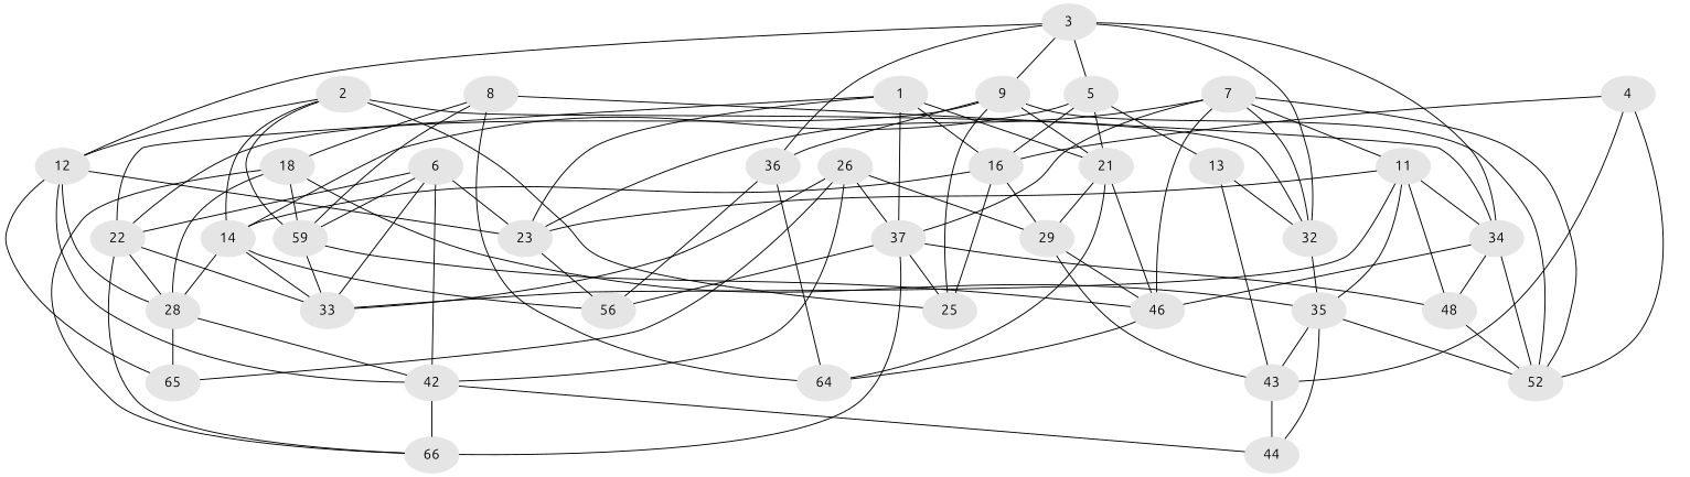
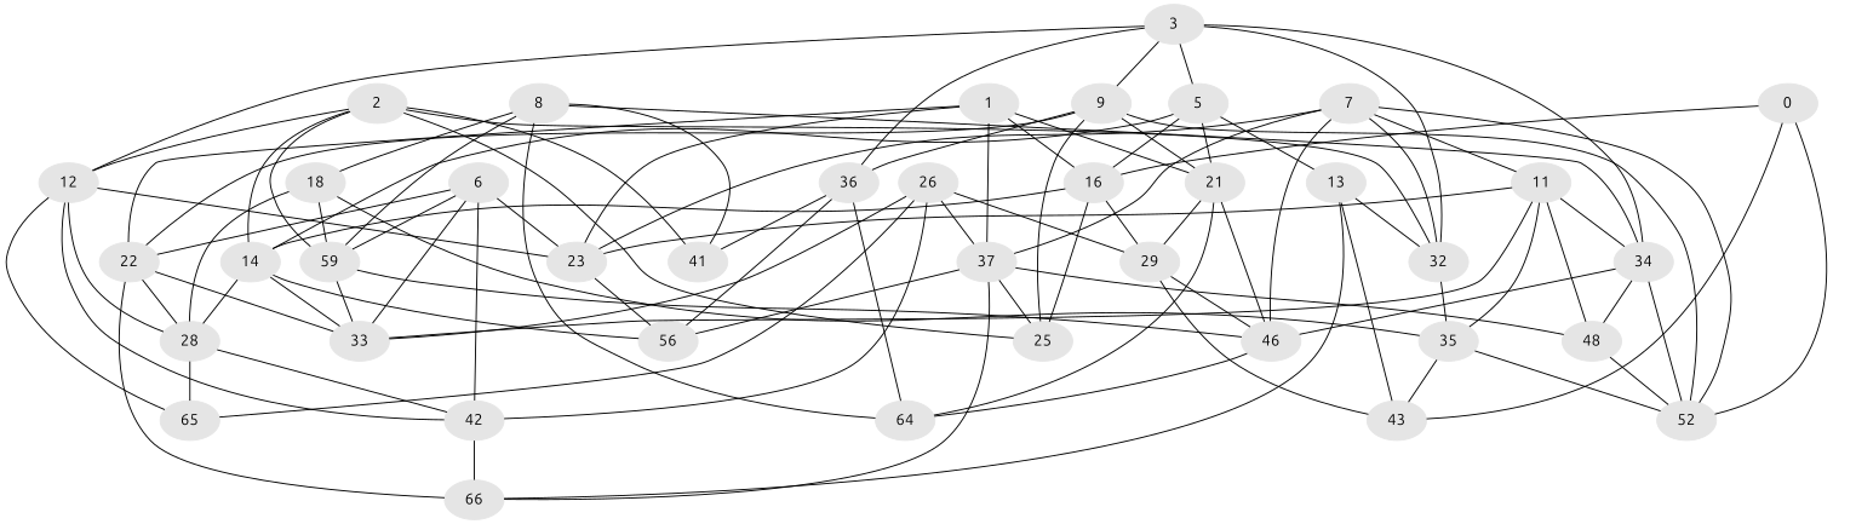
  graph {
    fontname=Ubuntu
    node [color=gray90 fontname=Ubuntu style=filled]
    edge [fontname=Ubuntu]
    1 [super="+14"]
    16 [super="+27"]
    21 [super="+39"]
    22 [super="+28"]
    23 [super="+24"]
    37 [super="+58"]
    25
    n8 [label=14 super="+40"]
    29 [super="+69"]
    46 [super="+50"]
    64
    33 [super="+45"]
    n13 [label=28 super="+62"]
    66
    56
    48
    2 [super="+68"]
    12 [super="+60"]
    n19 [label=59 super="+61"]
    32
+   41
    42 [super="+63"]
    65
    35 [super="+57"]
    3 [super="+54"]
    5 [super="+49"]
    9 [super="+15"]
    34 [super="+55"]
    36 [super="+51"]
    13 [super="+47"]
    52 [super="+53"]
-   4
+   4 [label=0]
    43 [super="+59"]
-   44
    6 [super="+10"]
    7 [super="+30"]
    11 [super="+67"]
    8 [super="+20"]
    18
    26 [super="+31"]
    1 -- 16
    1 -- 21
    1 -- 22
    1 -- 23
    1 -- 37
    16 -- 25
    16 -- n8
    16 -- 29
    21 -- 29
    21 -- 46
    21 -- 64
    22 -- 33
    22 -- n13
    22 -- 66
    23 -- 56
    37 -- 25
    37 -- 66
    37 -- 56
    37 -- 48
    n8 -- 33
    n8 -- n13
    n8 -- 56
    29 -- 46
    29 -- 43
    46 -- 64
    n13 -- 42
    n13 -- 65
    48 -- 52
    2 -- 25
    2 -- n8
    2 -- 12
    2 -- n19
    2 -- 32
+   2 -- 41
    12 -- 23
    12 -- n13
    12 -- 42
    12 -- 65
    n19 -- 46
    n19 -- 33
    32 -- 35
    42 -- 66
-   42 -- 44
    35 -- 52
    35 -- 43
-   35 -- 44
    3 -- 12
    3 -- 32
    3 -- 5
    3 -- 9
    3 -- 34
    3 -- 36
    5 -- 16
    5 -- 21
    5 -- n8
    5 -- 13 [weight=2]
    9 -- 21
    9 -- 22
    9 -- 25
    9 -- 36
    9 -- 52
    34 -- 46
    34 -- 48
    34 -- 52
    36 -- 64
    36 -- 56
-   18 -- 66
+   36 -- 41
+   13 -- 66
    13 -- 32
    13 -- 43
    4 -- 16
    4 -- 52
    4 -- 43 [weight=2]
-   43 -- 44
    6 -- 22
    6 -- 23
    6 -- 33
    6 -- n19
    6 -- 42
    7 -- 23
    7 -- 37
    7 -- 46
    7 -- 32
    7 -- 52
    7 -- 11
    11 -- 23
    11 -- 33
    11 -- 48
    11 -- 35
    11 -- 34
    8 -- 64
    8 -- n19
+   8 -- 41
    8 -- 34
    8 -- 18
    18 -- n13
    18 -- n19
    18 -- 35
    26 -- 37
    26 -- 29 [weight=2]
    26 -- 33
    26 -- 42
    26 -- 65
  }
